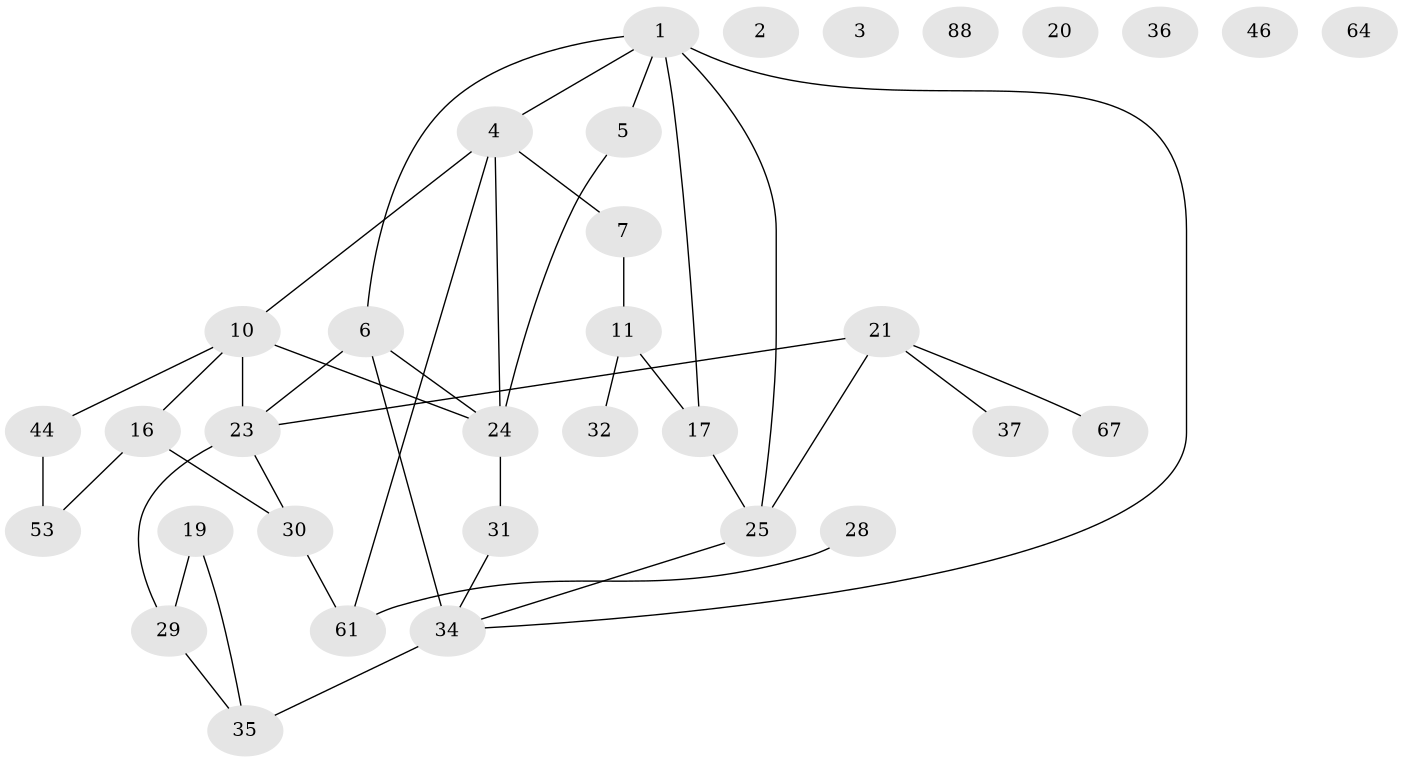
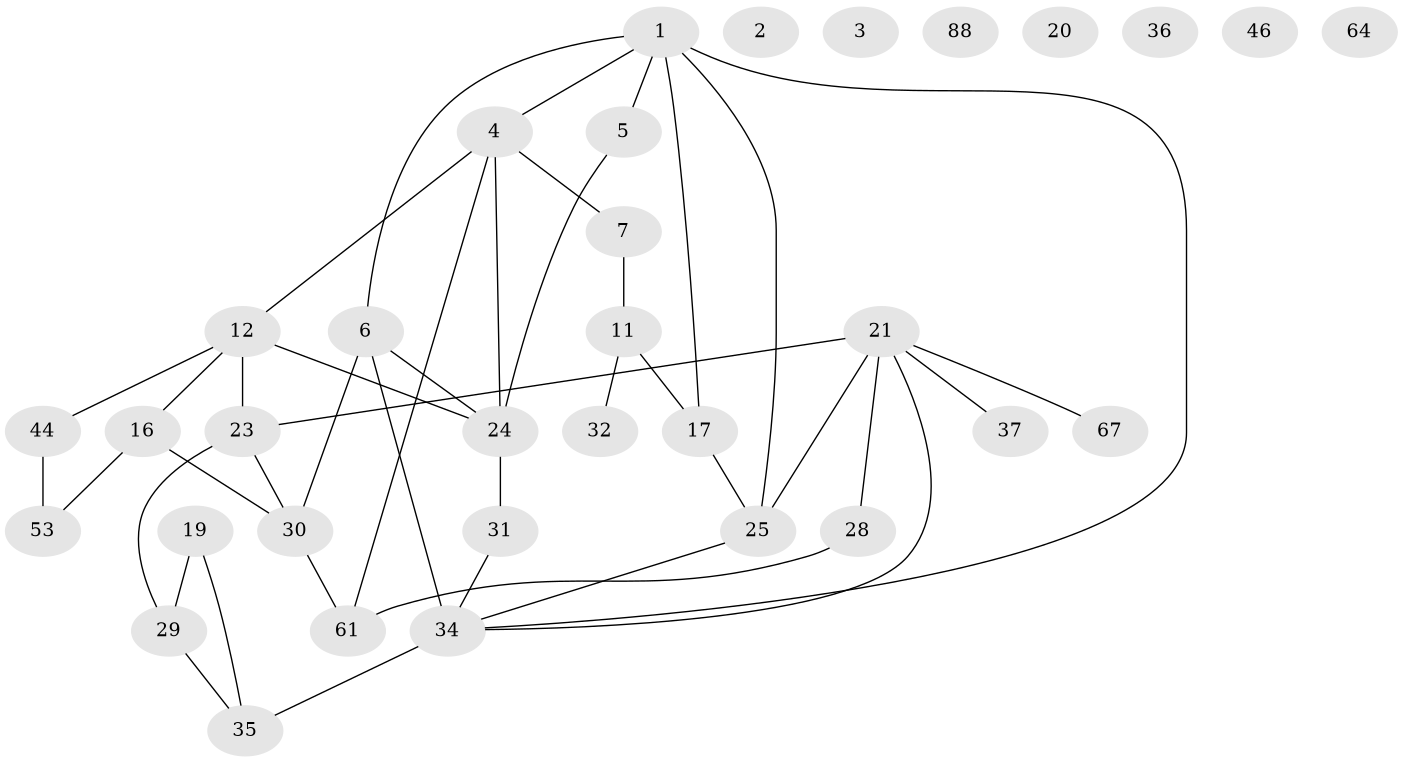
  graph {
    node [color=gray90 style=filled]
    1 [super="+8+33"]
    4 [super="+45"]
    5 [super="+9"]
    6 [super="+15+43"]
    17 [super="+52+26+42+27"]
    25 [super="+56+38"]
    34 [super="+41+63"]
    7 [super="+58+13"]
-   10
+   10 [label=12]
    24 [super="+69+40"]
    61 [super="+68"]
    30 [super="+51"]
    35 [super="+54"]
    2
    3 [super="+66+12"]
    11 [super="+62"]
    16 [super="+48"]
    23
    44
    31
    32
    53
    29
    n24 [label=88]
    19
    20
    21 [super="+22"]
    28
    37
    67
    36
    46
    64
    1 -- 4
    1 -- 5 [weight=2]
    1 -- 6
    1 -- 17 [weight=2]
    1 -- 25
    1 -- 34
    4 -- 7
    4 -- 10
    4 -- 24
    4 -- 61
    5 -- 24
    6 -- 34 [weight=4]
    6 -- 24
-   6 -- 23
+   6 -- 30
    17 -- 25
    25 -- 34
    34 -- 35
    7 -- 11
    10 -- 24
    10 -- 16
    10 -- 23
    10 -- 44
    24 -- 31
    30 -- 61
    11 -- 17
    11 -- 32
    16 -- 30
    16 -- 53
    23 -- 30
    23 -- 29
    44 -- 53
    31 -- 34
    29 -- 35
    19 -- 35
    19 -- 29
    21 -- 25 [weight=2]
+   21 -- 34
    21 -- 23
+   21 -- 28
    21 -- 37
    21 -- 67
    28 -- 61
  }
